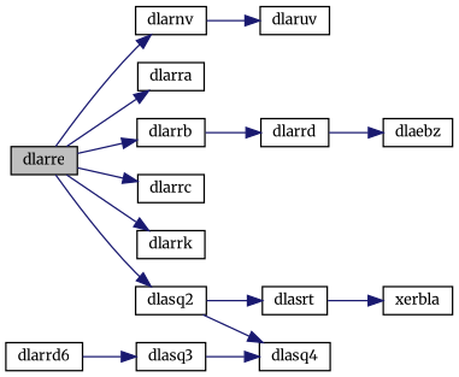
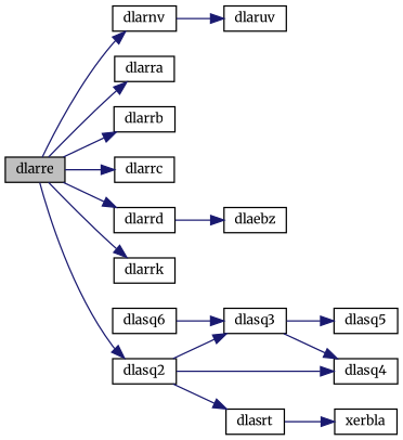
  digraph {
    fontname=Merriweather
    rankdir=LR
    node [color=black fillcolor=white fontname=Merriweather fontsize=10 shape=record style=filled]
    edge [color=midnightblue fontname=Merriweather fontsize=10 labelfontname=Helvetica labelfontsize=10 style=solid]
    n1 [fillcolor=grey75 fontcolor=black height=0.2 label=dlarre width=0.4]
    n2 [height=0.2 label=dlarnv width=0.4]
    n3 [height=0.2 label=dlarra width=0.4]
    n4 [height=0.2 label=dlarrb width=0.4]
    n5 [height=0.2 label=dlarrc width=0.4]
    n6 [height=0.2 label=dlarrd width=0.4]
    n7 [height=0.2 label=dlarrk width=0.4]
    n8 [height=0.2 label=dlasq2 width=0.4]
    n9 [height=0.2 label=dlaruv width=0.4]
    n10 [height=0.2 label=dlaebz width=0.4]
    n11 [height=0.2 label=dlasq3 width=0.4]
    n12 [height=0.2 label=dlasrt width=0.4]
    n13 [height=0.2 label=dlasq4 width=0.4]
+   n14 [height=0.2 label=dlasq5 width=0.4]
    n15 [height=0.2 label=xerbla width=0.4]
-   n16 [height=0.2 label=dlarrd6 width=0.4]
+   n16 [height=0.2 label=dlasq6 width=0.4]
    n1 -> n2
    n1 -> n3
    n1 -> n4
    n1 -> n5
-   n4 -> n6
+   n1 -> n6
    n1 -> n7
    n1 -> n8
    n2 -> n9
    n6 -> n10
+   n8 -> n11
    n8 -> n12
    n8 -> n13
    n11 -> n13
+   n11 -> n14
    n12 -> n15
    n16 -> n11
  }
